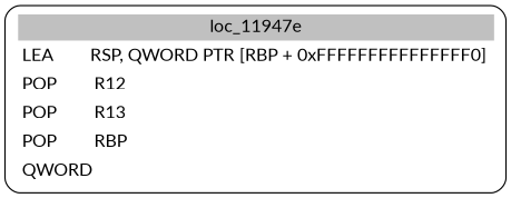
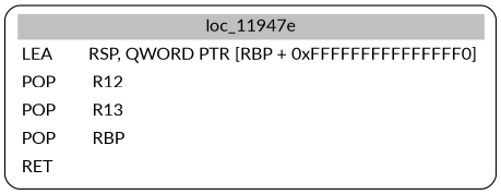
  digraph {
    fontname=Lato
-   n1 [fontname=Lato label=<<table border="0" cellborder="0" cellpadding="3"><tr><td align="center" colspan="2" bgcolor="grey">loc_11947e</td></tr><tr><td align="left">LEA        RSP, QWORD PTR [RBP + 0xFFFFFFFFFFFFFFF0]</td></tr><tr><td align="left">POP        R12</td></tr><tr><td align="left">POP        R13</td></tr><tr><td align="left">POP        RBP</td></tr><tr><td align="left">QWORD        </td></tr></table>> shape=Mrecord]
+   n1 [fontname=Lato label=<<table border="0" cellborder="0" cellpadding="3"><tr><td align="center" colspan="2" bgcolor="grey">loc_11947e</td></tr><tr><td align="left">LEA        RSP, QWORD PTR [RBP + 0xFFFFFFFFFFFFFFF0]</td></tr><tr><td align="left">POP        R12</td></tr><tr><td align="left">POP        R13</td></tr><tr><td align="left">POP        RBP</td></tr><tr><td align="left">RET        </td></tr></table>> shape=Mrecord]
  }
